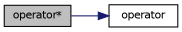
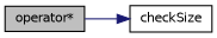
  digraph {
    rankdir=LR
    node [color=black fontname=Helvetica fontsize=10 shape=record style=filled]
    n1 [fillcolor=grey75 fontcolor=black height=0.2 label="operator*" width=0.4]
-   n2 [fillcolor=white height=0.2 label=operator width=0.4]
+   n2 [fillcolor=white height=0.2 label=checkSize width=0.4]
    n1 -> n2 [color=midnightblue fontname=Helvetica fontsize=10 labelfontname=Helvetica labelfontsize=10 style=solid]
  }
